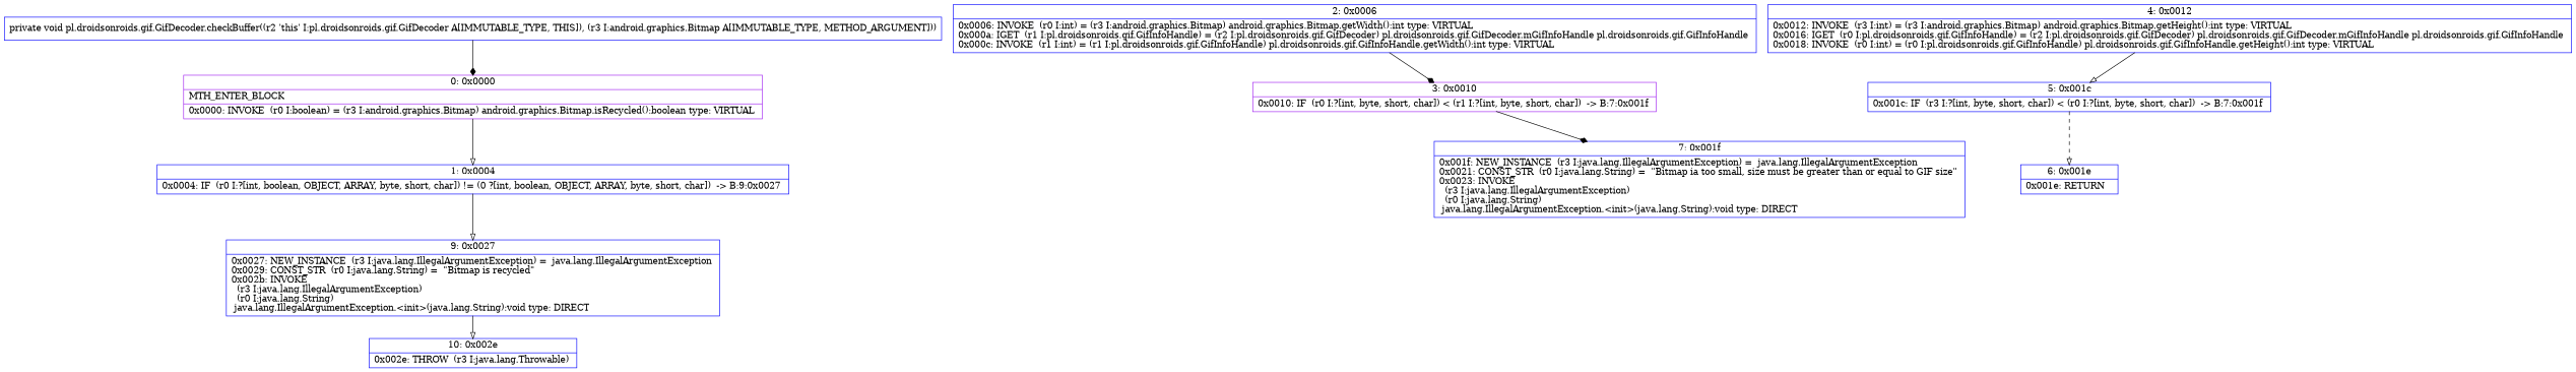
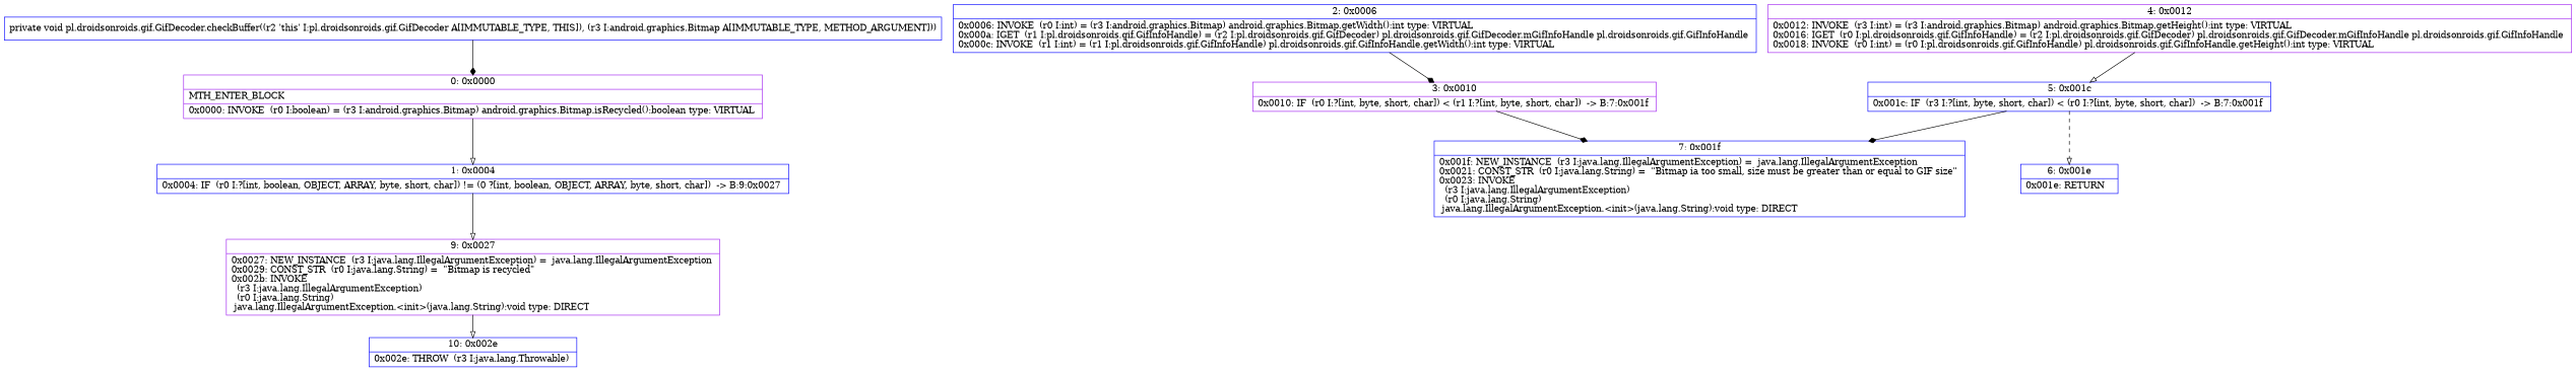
  digraph {
    node [color=blue shape=record]
    edge [arrowhead=onormal]
    n1 [color=purple label="{0\:\ 0x0000|MTH_ENTER_BLOCK\l|0x0000: INVOKE  (r0 I:boolean) = (r3 I:android.graphics.Bitmap) android.graphics.Bitmap.isRecycled():boolean type: VIRTUAL \l}"]
    n2 [label="{1\:\ 0x0004|0x0004: IF  (r0 I:?[int, boolean, OBJECT, ARRAY, byte, short, char]) != (0 ?[int, boolean, OBJECT, ARRAY, byte, short, char])  \-\> B:9:0x0027 \l}"]
-   n3 [label="{9\:\ 0x0027|0x0027: NEW_INSTANCE  (r3 I:java.lang.IllegalArgumentException) =  java.lang.IllegalArgumentException \l0x0029: CONST_STR  (r0 I:java.lang.String) =  \"Bitmap is recycled\" \l0x002b: INVOKE  \l  (r3 I:java.lang.IllegalArgumentException)\l  (r0 I:java.lang.String)\l java.lang.IllegalArgumentException.\<init\>(java.lang.String):void type: DIRECT \l}"]
+   n3 [color=purple label="{9\:\ 0x0027|0x0027: NEW_INSTANCE  (r3 I:java.lang.IllegalArgumentException) =  java.lang.IllegalArgumentException \l0x0029: CONST_STR  (r0 I:java.lang.String) =  \"Bitmap is recycled\" \l0x002b: INVOKE  \l  (r3 I:java.lang.IllegalArgumentException)\l  (r0 I:java.lang.String)\l java.lang.IllegalArgumentException.\<init\>(java.lang.String):void type: DIRECT \l}"]
    n4 [label="{2\:\ 0x0006|0x0006: INVOKE  (r0 I:int) = (r3 I:android.graphics.Bitmap) android.graphics.Bitmap.getWidth():int type: VIRTUAL \l0x000a: IGET  (r1 I:pl.droidsonroids.gif.GifInfoHandle) = (r2 I:pl.droidsonroids.gif.GifDecoder) pl.droidsonroids.gif.GifDecoder.mGifInfoHandle pl.droidsonroids.gif.GifInfoHandle \l0x000c: INVOKE  (r1 I:int) = (r1 I:pl.droidsonroids.gif.GifInfoHandle) pl.droidsonroids.gif.GifInfoHandle.getWidth():int type: VIRTUAL \l}"]
    n5 [color=purple label="{3\:\ 0x0010|0x0010: IF  (r0 I:?[int, byte, short, char]) \< (r1 I:?[int, byte, short, char])  \-\> B:7:0x001f \l}"]
    n6 [label="{10\:\ 0x002e|0x002e: THROW  (r3 I:java.lang.Throwable) \l}"]
    n7 [label="{7\:\ 0x001f|0x001f: NEW_INSTANCE  (r3 I:java.lang.IllegalArgumentException) =  java.lang.IllegalArgumentException \l0x0021: CONST_STR  (r0 I:java.lang.String) =  \"Bitmap ia too small, size must be greater than or equal to GIF size\" \l0x0023: INVOKE  \l  (r3 I:java.lang.IllegalArgumentException)\l  (r0 I:java.lang.String)\l java.lang.IllegalArgumentException.\<init\>(java.lang.String):void type: DIRECT \l}"]
-   n8 [label="{4\:\ 0x0012|0x0012: INVOKE  (r3 I:int) = (r3 I:android.graphics.Bitmap) android.graphics.Bitmap.getHeight():int type: VIRTUAL \l0x0016: IGET  (r0 I:pl.droidsonroids.gif.GifInfoHandle) = (r2 I:pl.droidsonroids.gif.GifDecoder) pl.droidsonroids.gif.GifDecoder.mGifInfoHandle pl.droidsonroids.gif.GifInfoHandle \l0x0018: INVOKE  (r0 I:int) = (r0 I:pl.droidsonroids.gif.GifInfoHandle) pl.droidsonroids.gif.GifInfoHandle.getHeight():int type: VIRTUAL \l}"]
+   n8 [color=purple label="{4\:\ 0x0012|0x0012: INVOKE  (r3 I:int) = (r3 I:android.graphics.Bitmap) android.graphics.Bitmap.getHeight():int type: VIRTUAL \l0x0016: IGET  (r0 I:pl.droidsonroids.gif.GifInfoHandle) = (r2 I:pl.droidsonroids.gif.GifDecoder) pl.droidsonroids.gif.GifDecoder.mGifInfoHandle pl.droidsonroids.gif.GifInfoHandle \l0x0018: INVOKE  (r0 I:int) = (r0 I:pl.droidsonroids.gif.GifInfoHandle) pl.droidsonroids.gif.GifInfoHandle.getHeight():int type: VIRTUAL \l}"]
    n9 [label="{5\:\ 0x001c|0x001c: IF  (r3 I:?[int, byte, short, char]) \< (r0 I:?[int, byte, short, char])  \-\> B:7:0x001f \l}"]
    n10 [label="{6\:\ 0x001e|0x001e: RETURN   \l}"]
    n11 [label="{private void pl.droidsonroids.gif.GifDecoder.checkBuffer((r2 'this' I:pl.droidsonroids.gif.GifDecoder A[IMMUTABLE_TYPE, THIS]), (r3 I:android.graphics.Bitmap A[IMMUTABLE_TYPE, METHOD_ARGUMENT])) }"]
    n1 -> n2
    n2 -> n3
    n3 -> n6
    n4 -> n5 [arrowhead=diamond]
    n5 -> n7 [arrowhead=diamond]
    n8 -> n9
+   n9 -> n7 [arrowhead=diamond]
    n9 -> n10 [style=dashed]
    n11 -> n1 [arrowhead=diamond]
  }
